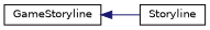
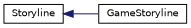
  digraph {
    rankdir=LR
    node [color=black fillcolor=white fontname=Helvetica fontsize=10 shape=record style=filled]
    n1 [height=0.2 label=Storyline width=0.4]
    n2 [height=0.2 label=GameStoryline width=0.4]
-   n2 -> n1 [color=midnightblue dir=back fontname=Helvetica fontsize=10 labelfontname=Helvetica labelfontsize=10 style=solid]
+   n1 -> n2 [color=midnightblue dir=back fontname=Helvetica fontsize=10 labelfontname=Helvetica labelfontsize=10 style=solid]
  }
